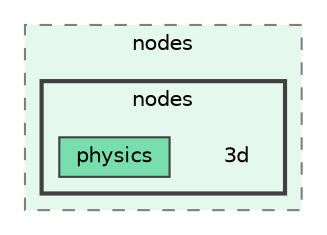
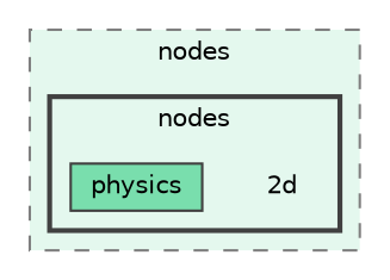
  digraph {
    compound=true
    node [fontname=Helvetica fontsize=10]
-   n1 [height=0.2 label="3d" shape=plaintext width=0.4]
+   n1 [height=0.2 label="2d" shape=plaintext width=0.4]
    n2 [color=grey25 fillcolor="#79dead" height=0.2 label=physics shape=box style=filled width=0.4]
    subgraph cluster_1 {
      bgcolor="#e4f8ee"
      fontname=Helvetica
      fontsize=10
      label=nodes
      pencolor=grey50
      style="filled,dashed"
      subgraph cluster_2 {
        bgcolor="#e4f8ee"
        fontname=Helvetica
        fontsize=10
        pencolor=grey25
        style="filled,bold"
        n1
        n2
      }
    }
  }
